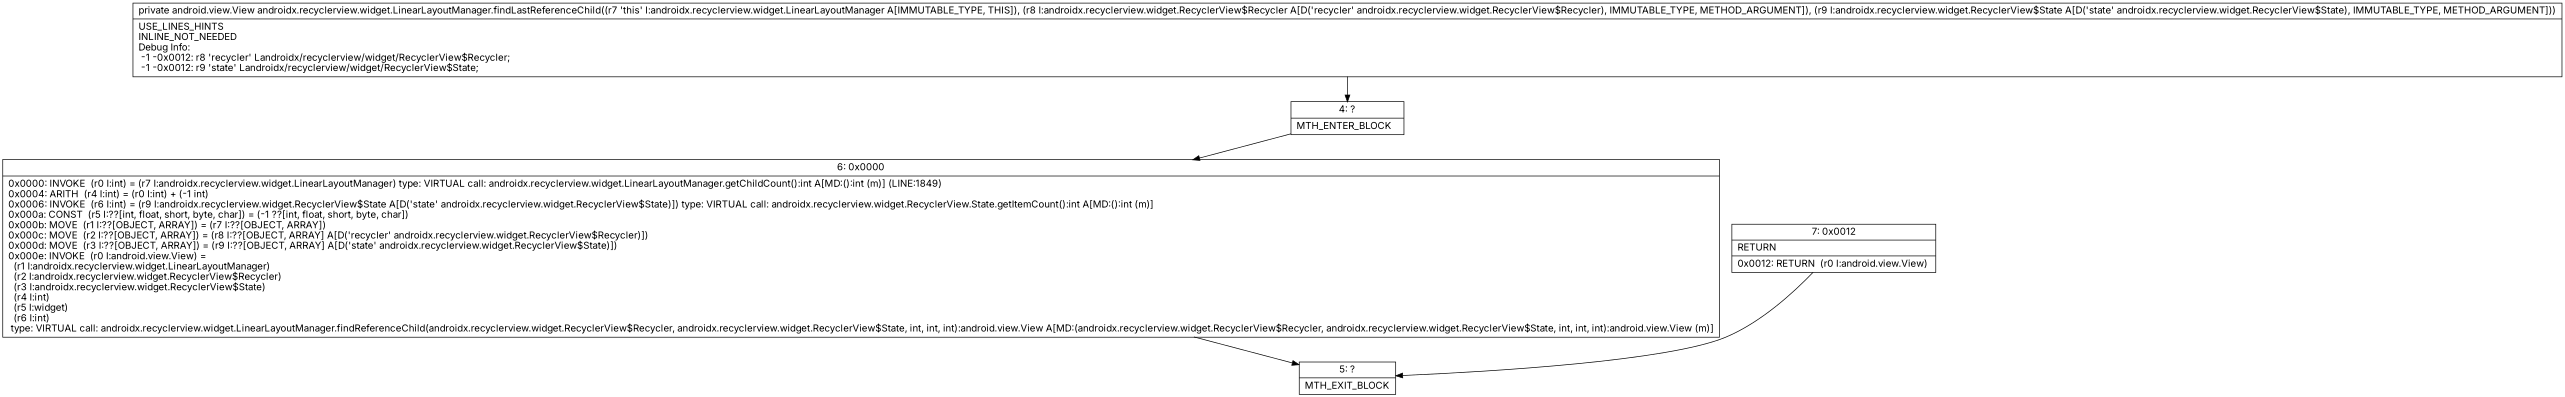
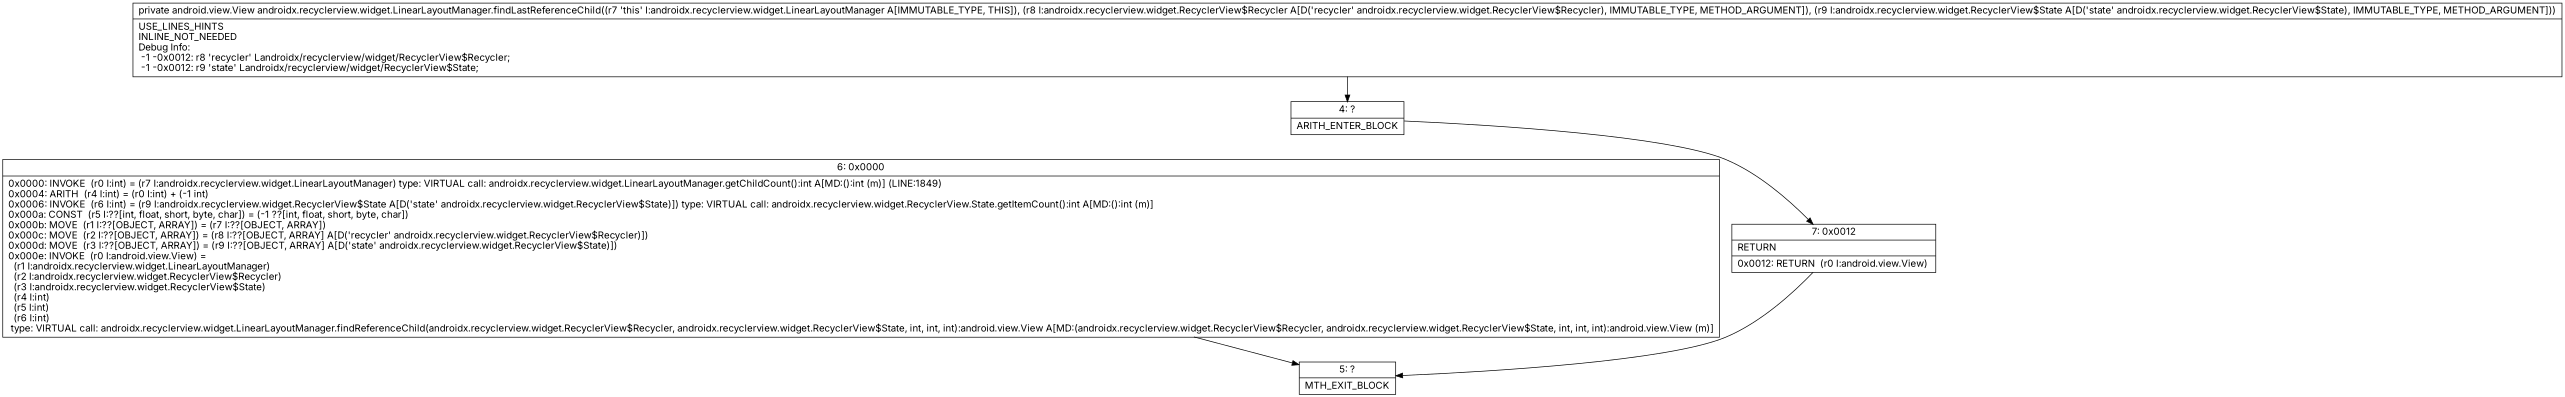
  digraph {
    fontname=Inter
    node [fontname=Inter shape=record]
    edge [fontname=Inter]
-   n1 [label="{4\:\ ?|MTH_ENTER_BLOCK\l}"]
-   n2 [label="{6\:\ 0x0000|0x0000: INVOKE  (r0 I:int) = (r7 I:androidx.recyclerview.widget.LinearLayoutManager) type: VIRTUAL call: androidx.recyclerview.widget.LinearLayoutManager.getChildCount():int A[MD:():int (m)] (LINE:1849)\l0x0004: ARITH  (r4 I:int) = (r0 I:int) + (\-1 int) \l0x0006: INVOKE  (r6 I:int) = (r9 I:androidx.recyclerview.widget.RecyclerView$State A[D('state' androidx.recyclerview.widget.RecyclerView$State)]) type: VIRTUAL call: androidx.recyclerview.widget.RecyclerView.State.getItemCount():int A[MD:():int (m)]\l0x000a: CONST  (r5 I:??[int, float, short, byte, char]) = (\-1 ??[int, float, short, byte, char]) \l0x000b: MOVE  (r1 I:??[OBJECT, ARRAY]) = (r7 I:??[OBJECT, ARRAY]) \l0x000c: MOVE  (r2 I:??[OBJECT, ARRAY]) = (r8 I:??[OBJECT, ARRAY] A[D('recycler' androidx.recyclerview.widget.RecyclerView$Recycler)]) \l0x000d: MOVE  (r3 I:??[OBJECT, ARRAY]) = (r9 I:??[OBJECT, ARRAY] A[D('state' androidx.recyclerview.widget.RecyclerView$State)]) \l0x000e: INVOKE  (r0 I:android.view.View) = \l  (r1 I:androidx.recyclerview.widget.LinearLayoutManager)\l  (r2 I:androidx.recyclerview.widget.RecyclerView$Recycler)\l  (r3 I:androidx.recyclerview.widget.RecyclerView$State)\l  (r4 I:int)\l  (r5 I:widget)\l  (r6 I:int)\l type: VIRTUAL call: androidx.recyclerview.widget.LinearLayoutManager.findReferenceChild(androidx.recyclerview.widget.RecyclerView$Recycler, androidx.recyclerview.widget.RecyclerView$State, int, int, int):android.view.View A[MD:(androidx.recyclerview.widget.RecyclerView$Recycler, androidx.recyclerview.widget.RecyclerView$State, int, int, int):android.view.View (m)]\l}"]
+   n1 [label="{4\:\ ?|ARITH_ENTER_BLOCK\l}"]
+   n2 [label="{6\:\ 0x0000|0x0000: INVOKE  (r0 I:int) = (r7 I:androidx.recyclerview.widget.LinearLayoutManager) type: VIRTUAL call: androidx.recyclerview.widget.LinearLayoutManager.getChildCount():int A[MD:():int (m)] (LINE:1849)\l0x0004: ARITH  (r4 I:int) = (r0 I:int) + (\-1 int) \l0x0006: INVOKE  (r6 I:int) = (r9 I:androidx.recyclerview.widget.RecyclerView$State A[D('state' androidx.recyclerview.widget.RecyclerView$State)]) type: VIRTUAL call: androidx.recyclerview.widget.RecyclerView.State.getItemCount():int A[MD:():int (m)]\l0x000a: CONST  (r5 I:??[int, float, short, byte, char]) = (\-1 ??[int, float, short, byte, char]) \l0x000b: MOVE  (r1 I:??[OBJECT, ARRAY]) = (r7 I:??[OBJECT, ARRAY]) \l0x000c: MOVE  (r2 I:??[OBJECT, ARRAY]) = (r8 I:??[OBJECT, ARRAY] A[D('recycler' androidx.recyclerview.widget.RecyclerView$Recycler)]) \l0x000d: MOVE  (r3 I:??[OBJECT, ARRAY]) = (r9 I:??[OBJECT, ARRAY] A[D('state' androidx.recyclerview.widget.RecyclerView$State)]) \l0x000e: INVOKE  (r0 I:android.view.View) = \l  (r1 I:androidx.recyclerview.widget.LinearLayoutManager)\l  (r2 I:androidx.recyclerview.widget.RecyclerView$Recycler)\l  (r3 I:androidx.recyclerview.widget.RecyclerView$State)\l  (r4 I:int)\l  (r5 I:int)\l  (r6 I:int)\l type: VIRTUAL call: androidx.recyclerview.widget.LinearLayoutManager.findReferenceChild(androidx.recyclerview.widget.RecyclerView$Recycler, androidx.recyclerview.widget.RecyclerView$State, int, int, int):android.view.View A[MD:(androidx.recyclerview.widget.RecyclerView$Recycler, androidx.recyclerview.widget.RecyclerView$State, int, int, int):android.view.View (m)]\l}"]
    n3 [label="{5\:\ ?|MTH_EXIT_BLOCK\l}"]
    n4 [label="{7\:\ 0x0012|RETURN\l|0x0012: RETURN  (r0 I:android.view.View) \l}"]
    n5 [label="{private android.view.View androidx.recyclerview.widget.LinearLayoutManager.findLastReferenceChild((r7 'this' I:androidx.recyclerview.widget.LinearLayoutManager A[IMMUTABLE_TYPE, THIS]), (r8 I:androidx.recyclerview.widget.RecyclerView$Recycler A[D('recycler' androidx.recyclerview.widget.RecyclerView$Recycler), IMMUTABLE_TYPE, METHOD_ARGUMENT]), (r9 I:androidx.recyclerview.widget.RecyclerView$State A[D('state' androidx.recyclerview.widget.RecyclerView$State), IMMUTABLE_TYPE, METHOD_ARGUMENT]))  | USE_LINES_HINTS\lINLINE_NOT_NEEDED\lDebug Info:\l  \-1 \-0x0012: r8 'recycler' Landroidx\/recyclerview\/widget\/RecyclerView$Recycler;\l  \-1 \-0x0012: r9 'state' Landroidx\/recyclerview\/widget\/RecyclerView$State;\l}"]
-   n1 -> n2
+   n1 -> n4
    n2 -> n3
    n4 -> n3
    n5 -> n1
  }
